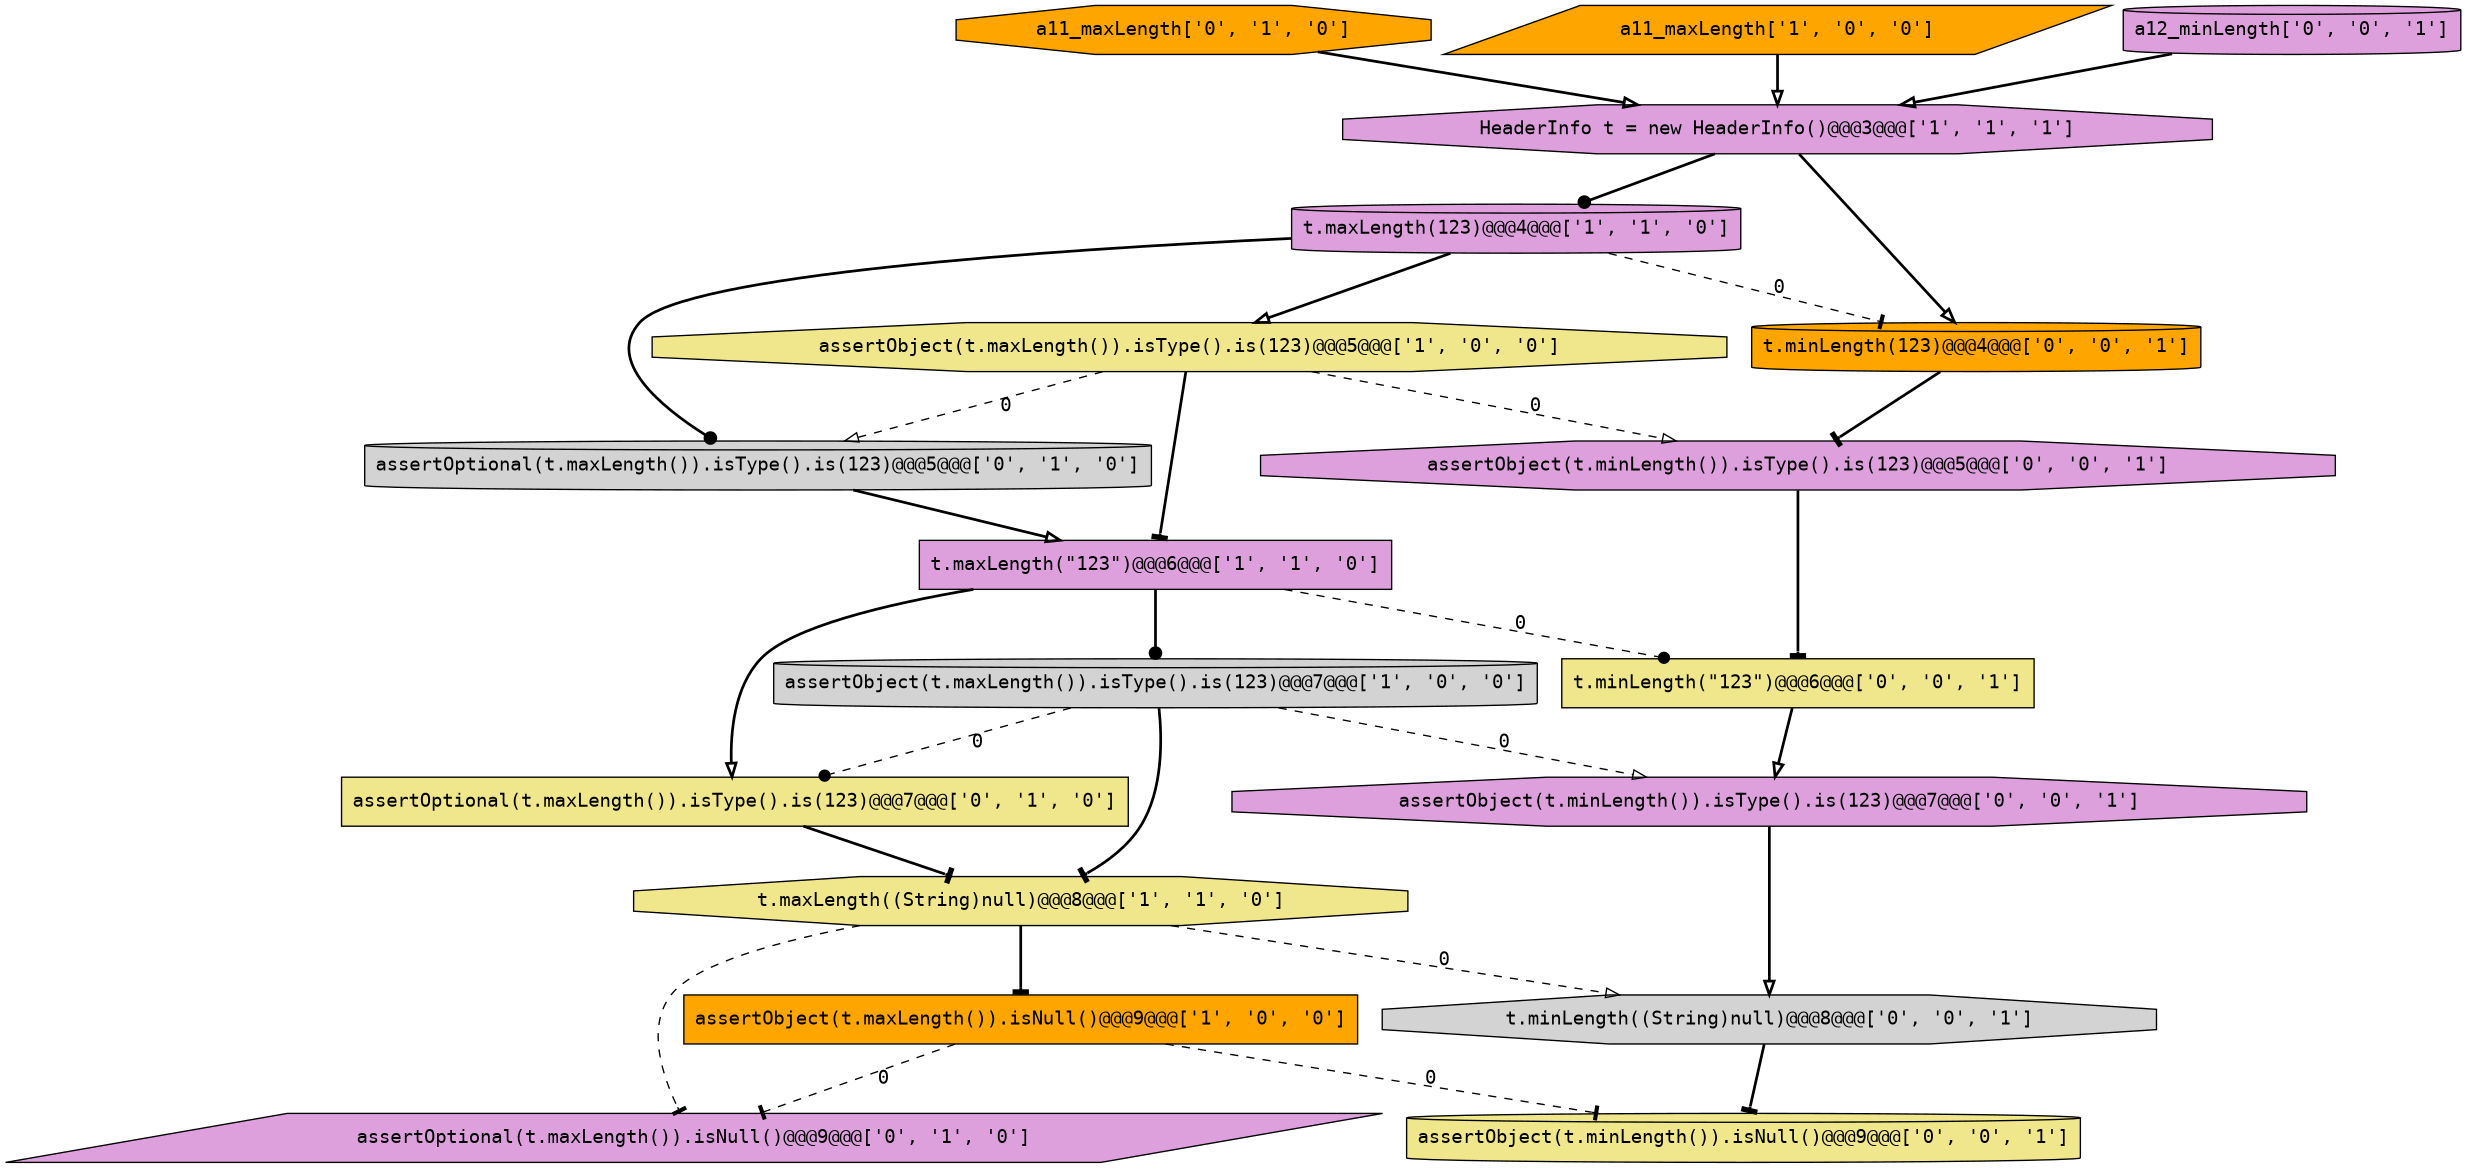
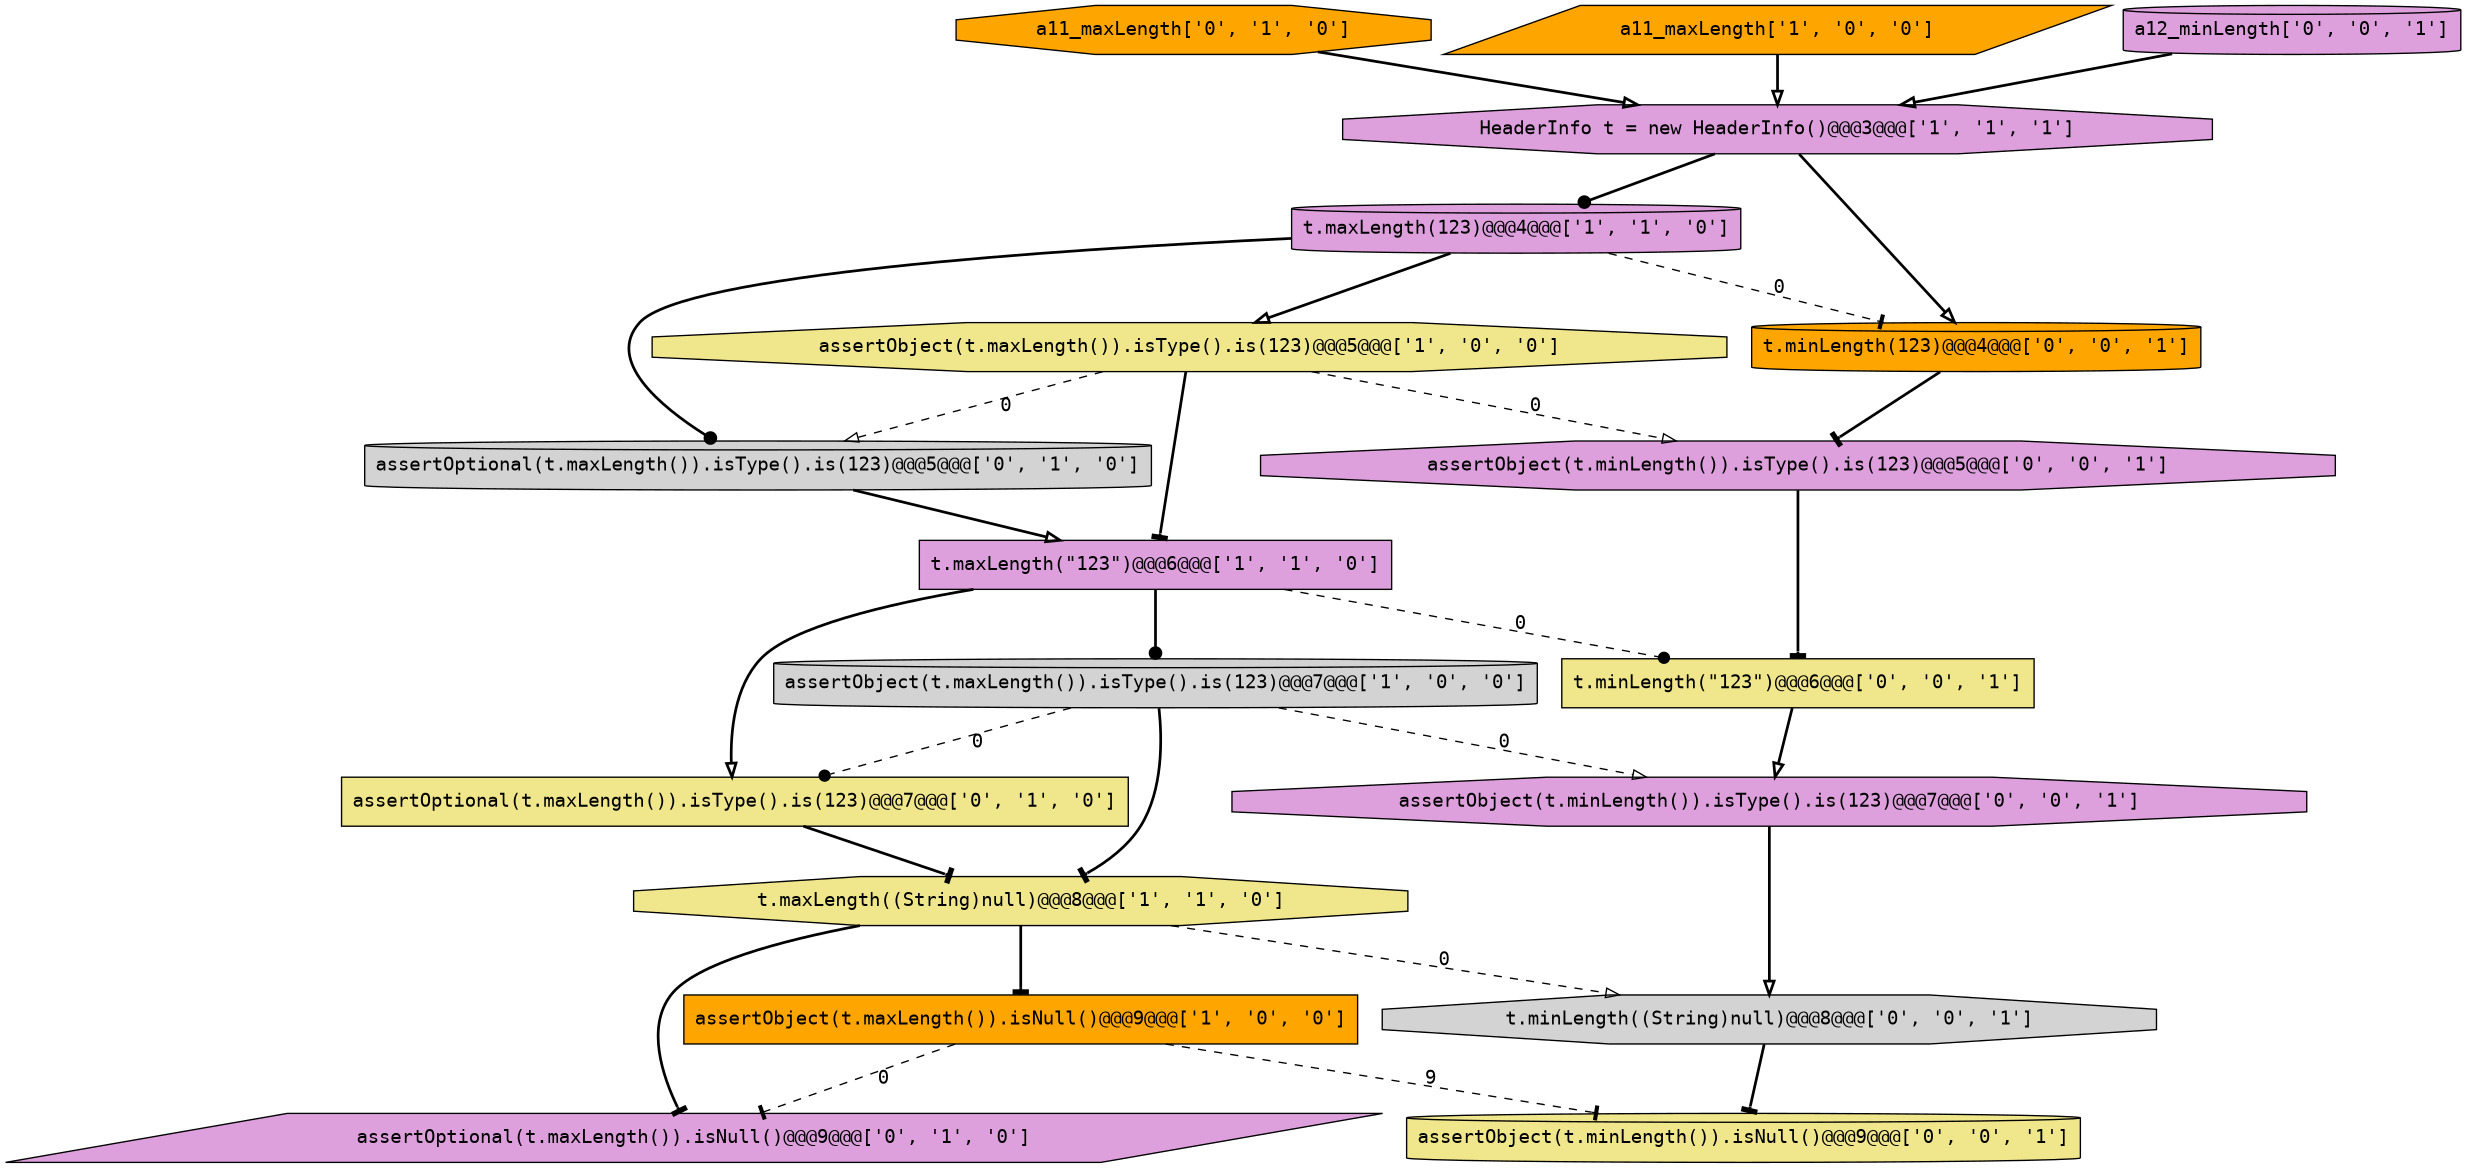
  digraph {
    fontname="DejaVu Sans Mono"
    node [fillcolor=plum fontname="DejaVu Sans Mono" shape=octagon style=filled]
    edge [arrowhead=onormal fontname="DejaVu Sans Mono" style=bold]
    n1 [label="t.maxLength(123)@@@4@@@['1', '1', '0']" shape=cylinder]
    n2 [fillcolor=lightgrey label="assertOptional(t.maxLength()).isType().is(123)@@@5@@@['0', '1', '0']" shape=cylinder]
    n3 [fillcolor=orange label="t.minLength(123)@@@4@@@['0', '0', '1']" shape=cylinder]
    n4 [fillcolor=khaki label="assertObject(t.maxLength()).isType().is(123)@@@5@@@['1', '0', '0']"]
    n5 [label="t.maxLength(\"123\")@@@6@@@['1', '1', '0']" shape=box]
    n6 [label="assertObject(t.minLength()).isType().is(123)@@@5@@@['0', '0', '1']"]
    n7 [fillcolor=khaki label="assertOptional(t.maxLength()).isType().is(123)@@@7@@@['0', '1', '0']" shape=box]
    n8 [fillcolor=khaki label="t.maxLength((String)null)@@@8@@@['1', '1', '0']"]
    n9 [label="assertOptional(t.maxLength()).isNull()@@@9@@@['0', '1', '0']" shape=parallelogram]
    n10 [fillcolor=lightgrey label="t.minLength((String)null)@@@8@@@['0', '0', '1']"]
    n11 [fillcolor=orange label="assertObject(t.maxLength()).isNull()@@@9@@@['1', '0', '0']" shape=box]
    n12 [fillcolor=orange label="a11_maxLength['0', '1', '0']"]
    n13 [label="HeaderInfo t = new HeaderInfo()@@@3@@@['1', '1', '1']"]
    n14 [fillcolor=orange label="a11_maxLength['1', '0', '0']" shape=parallelogram]
    n15 [fillcolor=lightgrey label="assertObject(t.maxLength()).isType().is(123)@@@7@@@['1', '0', '0']" shape=cylinder]
    n16 [label="assertObject(t.minLength()).isType().is(123)@@@7@@@['0', '0', '1']"]
    n17 [fillcolor=khaki label="t.minLength(\"123\")@@@6@@@['0', '0', '1']" shape=box]
    n18 [fillcolor=khaki label="assertObject(t.minLength()).isNull()@@@9@@@['0', '0', '1']" shape=cylinder]
    n19 [label="a12_minLength['0', '0', '1']" shape=cylinder]
    n1 -> n2 [arrowhead=dot]
    n1 -> n3 [arrowhead=tee label=0 style=dashed]
    n1 -> n4
    n2 -> n5
    n3 -> n6 [arrowhead=tee]
    n4 -> n2 [label=0 style=dashed]
    n4 -> n5 [arrowhead=tee]
    n4 -> n6 [label=0 style=dashed]
    n5 -> n7
    n5 -> n15 [arrowhead=dot]
    n5 -> n17 [arrowhead=dot label=0 style=dashed]
    n6 -> n17 [arrowhead=tee]
    n7 -> n8 [arrowhead=tee]
-   n8 -> n9 [arrowhead=tee style=dashed]
+   n8 -> n9 [arrowhead=tee]
    n8 -> n10 [label=0 style=dashed]
    n8 -> n11 [arrowhead=tee]
    n10 -> n18 [arrowhead=tee]
    n11 -> n9 [arrowhead=tee label=0 style=dashed]
-   n11 -> n18 [arrowhead=tee label=0 style=dashed]
+   n11 -> n18 [arrowhead=tee label=9 style=dashed]
    n12 -> n13
    n13 -> n1 [arrowhead=dot]
    n13 -> n3
    n14 -> n13
    n15 -> n7 [arrowhead=dot label=0 style=dashed]
    n15 -> n8 [arrowhead=tee]
    n15 -> n16 [label=0 style=dashed]
    n16 -> n10
    n17 -> n16
    n19 -> n13
  }
